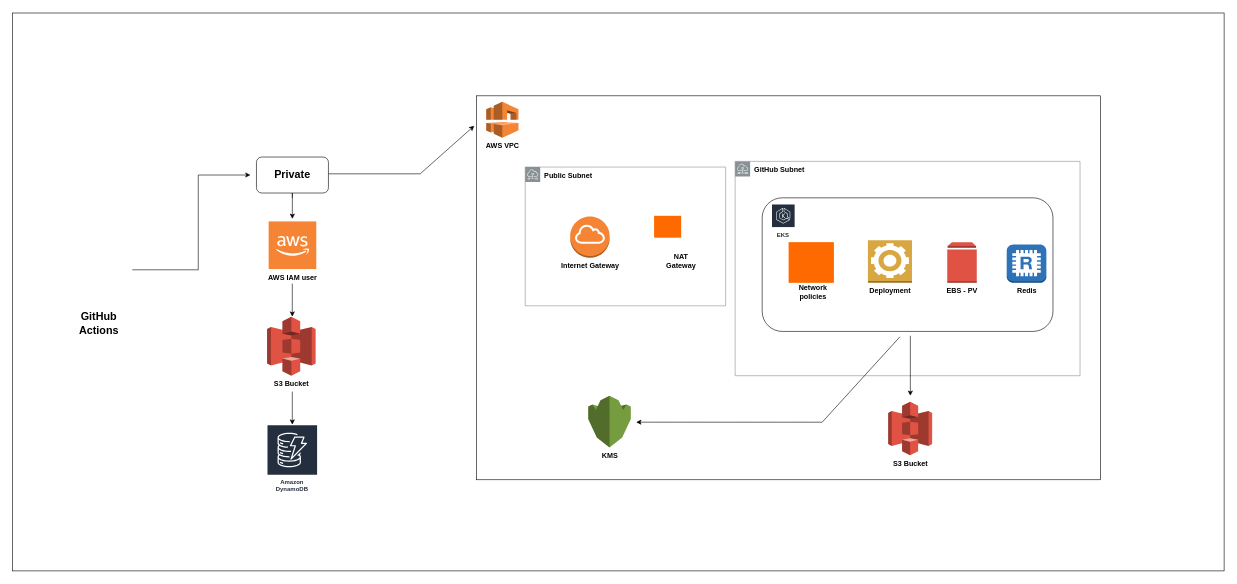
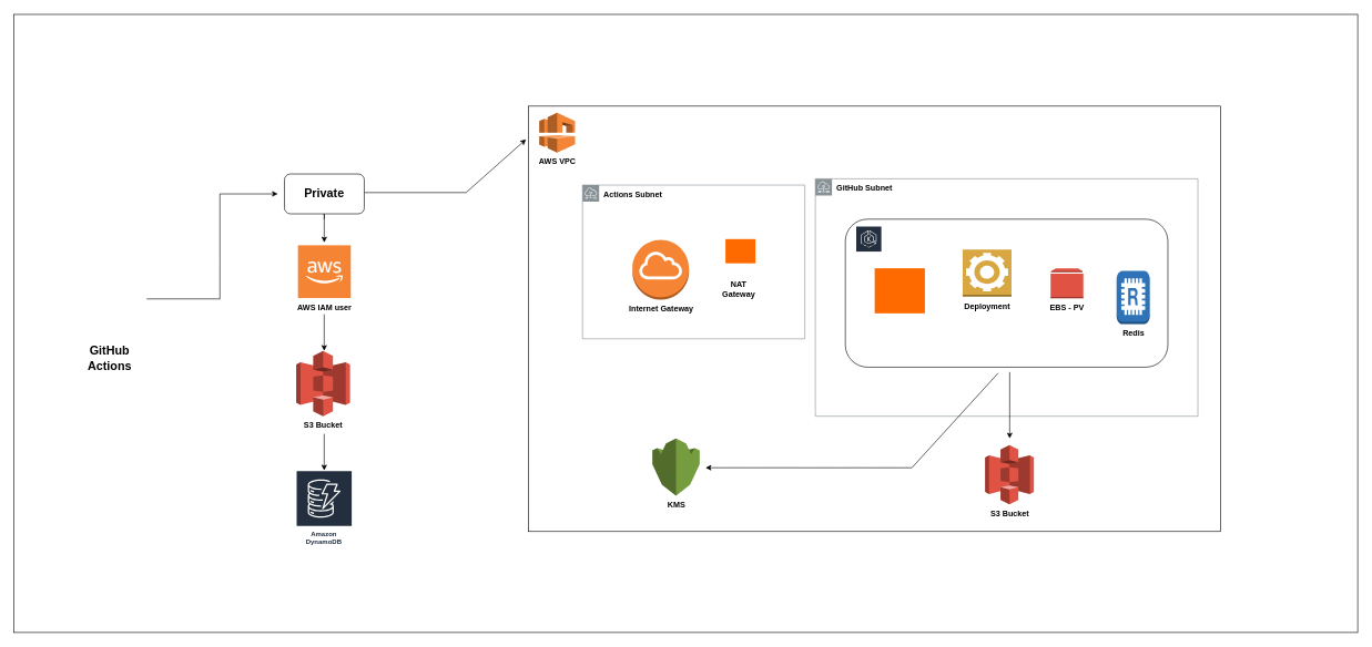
  <mxCell id="0" />
  <mxCell id="1" parent="0" />
  <mxCell id="2" value="" style="rounded=0;whiteSpace=wrap;html=1;" vertex="1" parent="1"><mxGeometry x="20" y="20.92" width="2020" height="930" as="geometry" /></mxCell>
  <mxCell id="3" value="" style="edgeStyle=orthogonalEdgeStyle;rounded=0;orthogonalLoop=1;jettySize=auto;html=1;" edge="1" parent="1"><mxGeometry relative="1" as="geometry"><mxPoint x="486.84" y="329" as="sourcePoint" /><mxPoint x="486.841" y="364.04" as="targetPoint" /><Array as="points"><mxPoint x="486.84" y="299" /><mxPoint x="486.84" y="299" /></Array></mxGeometry></mxCell>
  <mxCell id="4" value="" style="rounded=0;whiteSpace=wrap;html=1;" vertex="1" parent="1"><mxGeometry x="794" y="159" width="1040" height="640" as="geometry" /></mxCell>
  <mxCell id="5" value="&lt;b&gt;AWS VPC&lt;/b&gt;" style="outlineConnect=0;dashed=0;verticalLabelPosition=bottom;verticalAlign=top;align=center;html=1;shape=mxgraph.aws3.vpc;fillColor=#F58536;gradientColor=none;" vertex="1" parent="1"><mxGeometry x="810" y="169" width="53.75" height="60" as="geometry" /></mxCell>
  <mxCell id="6" value="" style="endArrow=classic;html=1;rounded=0;" edge="1" parent="1"><mxGeometry width="50" height="50" relative="1" as="geometry"><mxPoint x="547" y="289" as="sourcePoint" /><mxPoint x="790" y="209" as="targetPoint" /><Array as="points"><mxPoint x="700" y="289" /></Array></mxGeometry></mxCell>
  <mxCell id="7" value="&lt;b&gt;KMS&lt;/b&gt;" style="outlineConnect=0;dashed=0;verticalLabelPosition=bottom;verticalAlign=top;align=center;html=1;shape=mxgraph.aws3.kms;fillColor=#759C3E;gradientColor=none;" vertex="1" parent="1"><mxGeometry x="980" y="659" width="71.04" height="86.36" as="geometry" /></mxCell>
  <mxCell id="8" value="&lt;b&gt;S3 Bucket&lt;/b&gt;&lt;div&gt;&lt;br&gt;&lt;/div&gt;" style="outlineConnect=0;dashed=0;verticalLabelPosition=bottom;verticalAlign=top;align=center;html=1;shape=mxgraph.aws3.s3;fillColor=#E05243;gradientColor=none;" vertex="1" parent="1"><mxGeometry x="1480" y="669" width="73.33" height="89.15" as="geometry" /></mxCell>
  <mxCell id="9" value="" style="group" vertex="1" connectable="0" parent="1"><mxGeometry x="920" y="319" width="289.05" height="190" as="geometry" /></mxCell>
  <mxCell id="10" value="" style="group" vertex="1" connectable="0" parent="9"><mxGeometry x="150" y="40" width="139.05" height="150" as="geometry" /></mxCell>
  <mxCell id="11" value="" style="points=[];aspect=fixed;html=1;align=center;shadow=0;dashed=0;fillColor=#FF6A00;strokeColor=none;shape=mxgraph.alibaba_cloud.nat_gateway;" vertex="1" parent="10"><mxGeometry x="19.858" width="45.12" height="36.463" as="geometry" /></mxCell>
- <mxCell id="12" value="&lt;b&gt;NAT &lt;br&gt;Gateway&lt;/b&gt;" style="text;html=1;align=center;verticalAlign=middle;whiteSpace=wrap;rounded=0;" vertex="1" parent="10"><mxGeometry x="25" y="53.847" width="80.0" height="44.873" as="geometry" /></mxCell>
- <mxCell id="13" value="&lt;b&gt;&lt;font style=&quot;color: rgb(0, 0, 0);&quot;&gt;Public Subnet&lt;/font&gt;&lt;/b&gt;" style="sketch=0;outlineConnect=0;gradientColor=none;html=1;whiteSpace=wrap;fontSize=12;fontStyle=0;shape=mxgraph.aws4.group;grIcon=mxgraph.aws4.group_subnet;strokeColor=#879196;fillColor=none;verticalAlign=top;align=left;spacingLeft=30;fontColor=#879196;dashed=0;" vertex="1" parent="10"><mxGeometry x="-195.02" y="-81.28" width="334.07" height="231.28" as="geometry" /></mxCell>
- <mxCell id="14" value="&lt;b&gt;Internet Gateway&lt;/b&gt;" style="outlineConnect=0;dashed=0;verticalLabelPosition=bottom;verticalAlign=top;align=center;html=1;shape=mxgraph.aws3.internet_gateway;fillColor=#F58534;gradientColor=none;" vertex="1" parent="9"><mxGeometry x="30" y="41.28" width="65.86" height="68.72" as="geometry" /></mxCell>
+ <mxCell id="12" value="&lt;b&gt;NAT &lt;br&gt;Gateway&lt;/b&gt;" style="text;html=1;align=center;verticalAlign=middle;whiteSpace=wrap;rounded=0;" vertex="1" parent="10"><mxGeometry y="53.847" width="80.0" height="44.873" as="geometry" /></mxCell>
+ <mxCell id="13" value="&lt;b&gt;&lt;font style=&quot;color: rgb(0, 0, 0);&quot;&gt;Actions Subnet&lt;/font&gt;&lt;/b&gt;" style="sketch=0;outlineConnect=0;gradientColor=none;html=1;whiteSpace=wrap;fontSize=12;fontStyle=0;shape=mxgraph.aws4.group;grIcon=mxgraph.aws4.group_subnet;strokeColor=#879196;fillColor=none;verticalAlign=top;align=left;spacingLeft=30;fontColor=#879196;dashed=0;" vertex="1" parent="10"><mxGeometry x="-195.02" y="-81.28" width="334.07" height="231.28" as="geometry" /></mxCell>
+ <mxCell id="14" value="&lt;b&gt;Internet Gateway&lt;/b&gt;" style="outlineConnect=0;dashed=0;verticalLabelPosition=bottom;verticalAlign=top;align=center;html=1;shape=mxgraph.aws3.internet_gateway;fillColor=#F58534;gradientColor=none;" vertex="1" parent="9"><mxGeometry x="30" y="41.28" width="85" height="90" as="geometry" /></mxCell>
  <mxCell id="15" value="&lt;b&gt;S3 Bucket&lt;/b&gt;&lt;div&gt;&lt;br&gt;&lt;/div&gt;" style="outlineConnect=0;dashed=0;verticalLabelPosition=bottom;verticalAlign=top;align=center;html=1;shape=mxgraph.aws3.s3;fillColor=#E05243;gradientColor=none;" vertex="1" parent="1"><mxGeometry x="444.665" y="527.11" width="80.975" height="98.444" as="geometry" /></mxCell>
  <mxCell id="16" value="&lt;b&gt;AWS IAM user&lt;/b&gt;" style="outlineConnect=0;dashed=0;verticalLabelPosition=bottom;verticalAlign=top;align=center;html=1;shape=mxgraph.aws3.cloud_2;fillColor=#F58534;gradientColor=none;" vertex="1" parent="1"><mxGeometry x="447.311" y="368.329" width="79.388" height="79.39" as="geometry" /></mxCell>
  <mxCell id="17" value="&lt;font style=&quot;font-size: 10px;&quot;&gt;Amazon DynamoDB&lt;/font&gt;" style="sketch=0;outlineConnect=0;fontColor=#232F3E;gradientColor=none;strokeColor=#ffffff;fillColor=#232F3E;dashed=0;verticalLabelPosition=middle;verticalAlign=bottom;align=center;html=1;whiteSpace=wrap;fontSize=10;fontStyle=1;spacing=3;shape=mxgraph.aws4.productIcon;prIcon=mxgraph.aws4.dynamodb;" vertex="1" parent="1"><mxGeometry x="444.4" y="707.061" width="84.68" height="116.439" as="geometry" /></mxCell>
  <mxCell id="18" value="" style="edgeStyle=orthogonalEdgeStyle;rounded=0;orthogonalLoop=1;jettySize=auto;html=1;" edge="1" parent="1"><mxGeometry relative="1" as="geometry"><mxPoint x="486.751" y="472.066" as="sourcePoint" /><mxPoint x="486.751" y="527.11" as="targetPoint" /></mxGeometry></mxCell>
  <mxCell id="19" value="" style="edgeStyle=orthogonalEdgeStyle;rounded=0;orthogonalLoop=1;jettySize=auto;html=1;" edge="1" parent="1"><mxGeometry relative="1" as="geometry"><mxPoint x="486.751" y="652.017" as="sourcePoint" /><mxPoint x="486.751" y="707.061" as="targetPoint" /></mxGeometry></mxCell>
  <mxCell id="20" value="&lt;b&gt;&lt;font style=&quot;font-size: 18px;&quot;&gt;Private&lt;/font&gt;&lt;/b&gt;" style="rounded=1;whiteSpace=wrap;html=1;" vertex="1" parent="1"><mxGeometry x="427" y="261" width="120" height="60" as="geometry" /></mxCell>
  <mxCell id="21" value="" style="rounded=1;whiteSpace=wrap;html=1;" vertex="1" parent="1"><mxGeometry x="1270" y="329" width="484.752" height="222.724" as="geometry" /></mxCell>
- <mxCell id="22" value="&lt;div&gt;EKS&lt;/div&gt;" style="sketch=0;outlineConnect=0;fontColor=#232F3E;gradientColor=none;strokeColor=#ffffff;fillColor=#232F3E;dashed=0;verticalLabelPosition=middle;verticalAlign=bottom;align=center;html=1;whiteSpace=wrap;fontSize=10;fontStyle=1;spacing=3;shape=mxgraph.aws4.productIcon;prIcon=mxgraph.aws4.eks;" vertex="1" parent="1"><mxGeometry x="1285.424" y="339.124" width="39.662" height="60.743" as="geometry" /></mxCell>
- <mxCell id="23" value="&lt;b&gt;Deployment&lt;/b&gt;" style="outlineConnect=0;dashed=0;verticalLabelPosition=bottom;verticalAlign=top;align=center;html=1;shape=mxgraph.aws3.worker;fillColor=#D9A741;gradientColor=none;" vertex="1" parent="1"><mxGeometry x="1446.273" y="399.867" width="73.451" height="70.867" as="geometry" /></mxCell>
- <mxCell id="24" value="&lt;b&gt;EBS - PV&lt;/b&gt;" style="outlineConnect=0;dashed=0;verticalLabelPosition=bottom;verticalAlign=top;align=center;html=1;shape=mxgraph.aws3.volume;fillColor=#E05243;gradientColor=none;" vertex="1" parent="1"><mxGeometry x="1578.478" y="402.904" width="49.213" height="67.83" as="geometry" /></mxCell>
- <mxCell id="25" value="&lt;b&gt;Redis&lt;/b&gt;" style="outlineConnect=0;dashed=0;verticalLabelPosition=bottom;verticalAlign=top;align=center;html=1;shape=mxgraph.aws3.redis;fillColor=#2E73B8;gradientColor=none;" vertex="1" parent="1"><mxGeometry x="1677.632" y="406.953" width="66.103" height="63.78" as="geometry" /></mxCell>
+ <mxCell id="22" value="&lt;div&gt;EKS&lt;/div&gt;" style="sketch=0;outlineConnect=0;fontColor=#232F3E;gradientColor=none;strokeColor=#ffffff;fillColor=#232F3E;dashed=0;verticalLabelPosition=middle;verticalAlign=bottom;align=center;html=1;whiteSpace=wrap;fontSize=10;fontStyle=1;spacing=3;shape=mxgraph.aws4.productIcon;prIcon=mxgraph.aws4.eks;" vertex="1" parent="1"><mxGeometry x="1285.424" y="339.124" width="39.662" height="40" as="geometry" /></mxCell>
+ <mxCell id="23" value="&lt;b&gt;Deployment&lt;/b&gt;" style="outlineConnect=0;dashed=0;verticalLabelPosition=bottom;verticalAlign=top;align=center;html=1;shape=mxgraph.aws3.worker;fillColor=#D9A741;gradientColor=none;" vertex="1" parent="1"><mxGeometry x="1446.273" y="374.867" width="73.451" height="70.867" as="geometry" /></mxCell>
+ <mxCell id="24" value="&lt;b&gt;EBS - PV&lt;/b&gt;" style="outlineConnect=0;dashed=0;verticalLabelPosition=bottom;verticalAlign=top;align=center;html=1;shape=mxgraph.aws3.volume;fillColor=#E05243;gradientColor=none;" vertex="1" parent="1"><mxGeometry x="1578.478" y="402.904" width="49.213" height="45" as="geometry" /></mxCell>
+ <mxCell id="25" value="&lt;b&gt;Redis&lt;/b&gt;" style="outlineConnect=0;dashed=0;verticalLabelPosition=bottom;verticalAlign=top;align=center;html=1;shape=mxgraph.aws3.redis;fillColor=#2E73B8;gradientColor=none;" vertex="1" parent="1"><mxGeometry x="1677.632" y="406.953" width="50" height="80" as="geometry" /></mxCell>
  <mxCell id="26" value="&lt;div&gt;&lt;br&gt;&lt;/div&gt;" style="points=[];aspect=fixed;html=1;align=center;shadow=0;dashed=0;fillColor=#FF6A00;strokeColor=none;shape=mxgraph.alibaba_cloud.network_acl_access_control_list;" vertex="1" parent="1"><mxGeometry x="1314.068" y="402.904" width="75.473" height="67.829" as="geometry" /></mxCell>
- <mxCell id="27" value="&lt;b&gt;Network policies&lt;/b&gt;" style="text;html=1;align=center;verticalAlign=middle;whiteSpace=wrap;rounded=0;" vertex="1" parent="1"><mxGeometry x="1322.078" y="470.734" width="66.103" height="30.371" as="geometry" /></mxCell>
  <mxCell id="28" value="&lt;b&gt;&lt;font style=&quot;color: rgb(0, 0, 0);&quot;&gt;GitHub Subnet&lt;/font&gt;&lt;/b&gt;" style="sketch=0;outlineConnect=0;gradientColor=none;html=1;whiteSpace=wrap;fontSize=12;fontStyle=0;shape=mxgraph.aws4.group;grIcon=mxgraph.aws4.group_subnet;strokeColor=#879196;fillColor=none;verticalAlign=top;align=left;spacingLeft=30;fontColor=#879196;dashed=0;" vertex="1" parent="1"><mxGeometry x="1224.892" y="268.274" width="574.968" height="357.276" as="geometry" /></mxCell>
  <mxCell id="29" value="" style="endArrow=classic;html=1;rounded=0;" edge="1" parent="1"><mxGeometry width="50" height="50" relative="1" as="geometry"><mxPoint x="1517" y="559" as="sourcePoint" /><mxPoint x="1517" y="659" as="targetPoint" /></mxGeometry></mxCell>
  <mxCell id="30" value="" style="endArrow=classic;html=1;rounded=0;exitX=0.478;exitY=0.804;exitDx=0;exitDy=0;exitPerimeter=0;" edge="1" parent="1"><mxGeometry width="50" height="50" relative="1" as="geometry"><mxPoint x="1499.727" y="560.584" as="sourcePoint" /><mxPoint x="1060" y="703" as="targetPoint" /><Array as="points"><mxPoint x="1370" y="703.06" /></Array></mxGeometry></mxCell>
  <mxCell id="31" value="&lt;b&gt;&lt;font style=&quot;font-size: 18px;&quot;&gt;GitHub&lt;/font&gt;&lt;/b&gt;&lt;div&gt;&lt;b&gt;&lt;font style=&quot;font-size: 18px;&quot;&gt;Actions&lt;/font&gt;&lt;/b&gt;&lt;/div&gt;" style="shape=image;html=1;verticalAlign=top;verticalLabelPosition=bottom;labelBackgroundColor=#ffffff;imageAspect=0;aspect=fixed;image=https://cdn1.iconfinder.com/data/icons/picons-social/57/github_rounded-128.png" vertex="1" parent="1"><mxGeometry x="100" y="382.91" width="128" height="128" as="geometry" /></mxCell>
  <mxCell id="32" value="" style="endArrow=classic;html=1;rounded=0;entryX=0;entryY=0.5;entryDx=0;entryDy=0;" edge="1" parent="1"><mxGeometry width="50" height="50" relative="1" as="geometry"><mxPoint x="220" y="449" as="sourcePoint" /><mxPoint x="417" y="291" as="targetPoint" /><Array as="points"><mxPoint x="330" y="449" /><mxPoint x="330" y="389" /><mxPoint x="330" y="291" /></Array></mxGeometry></mxCell>
